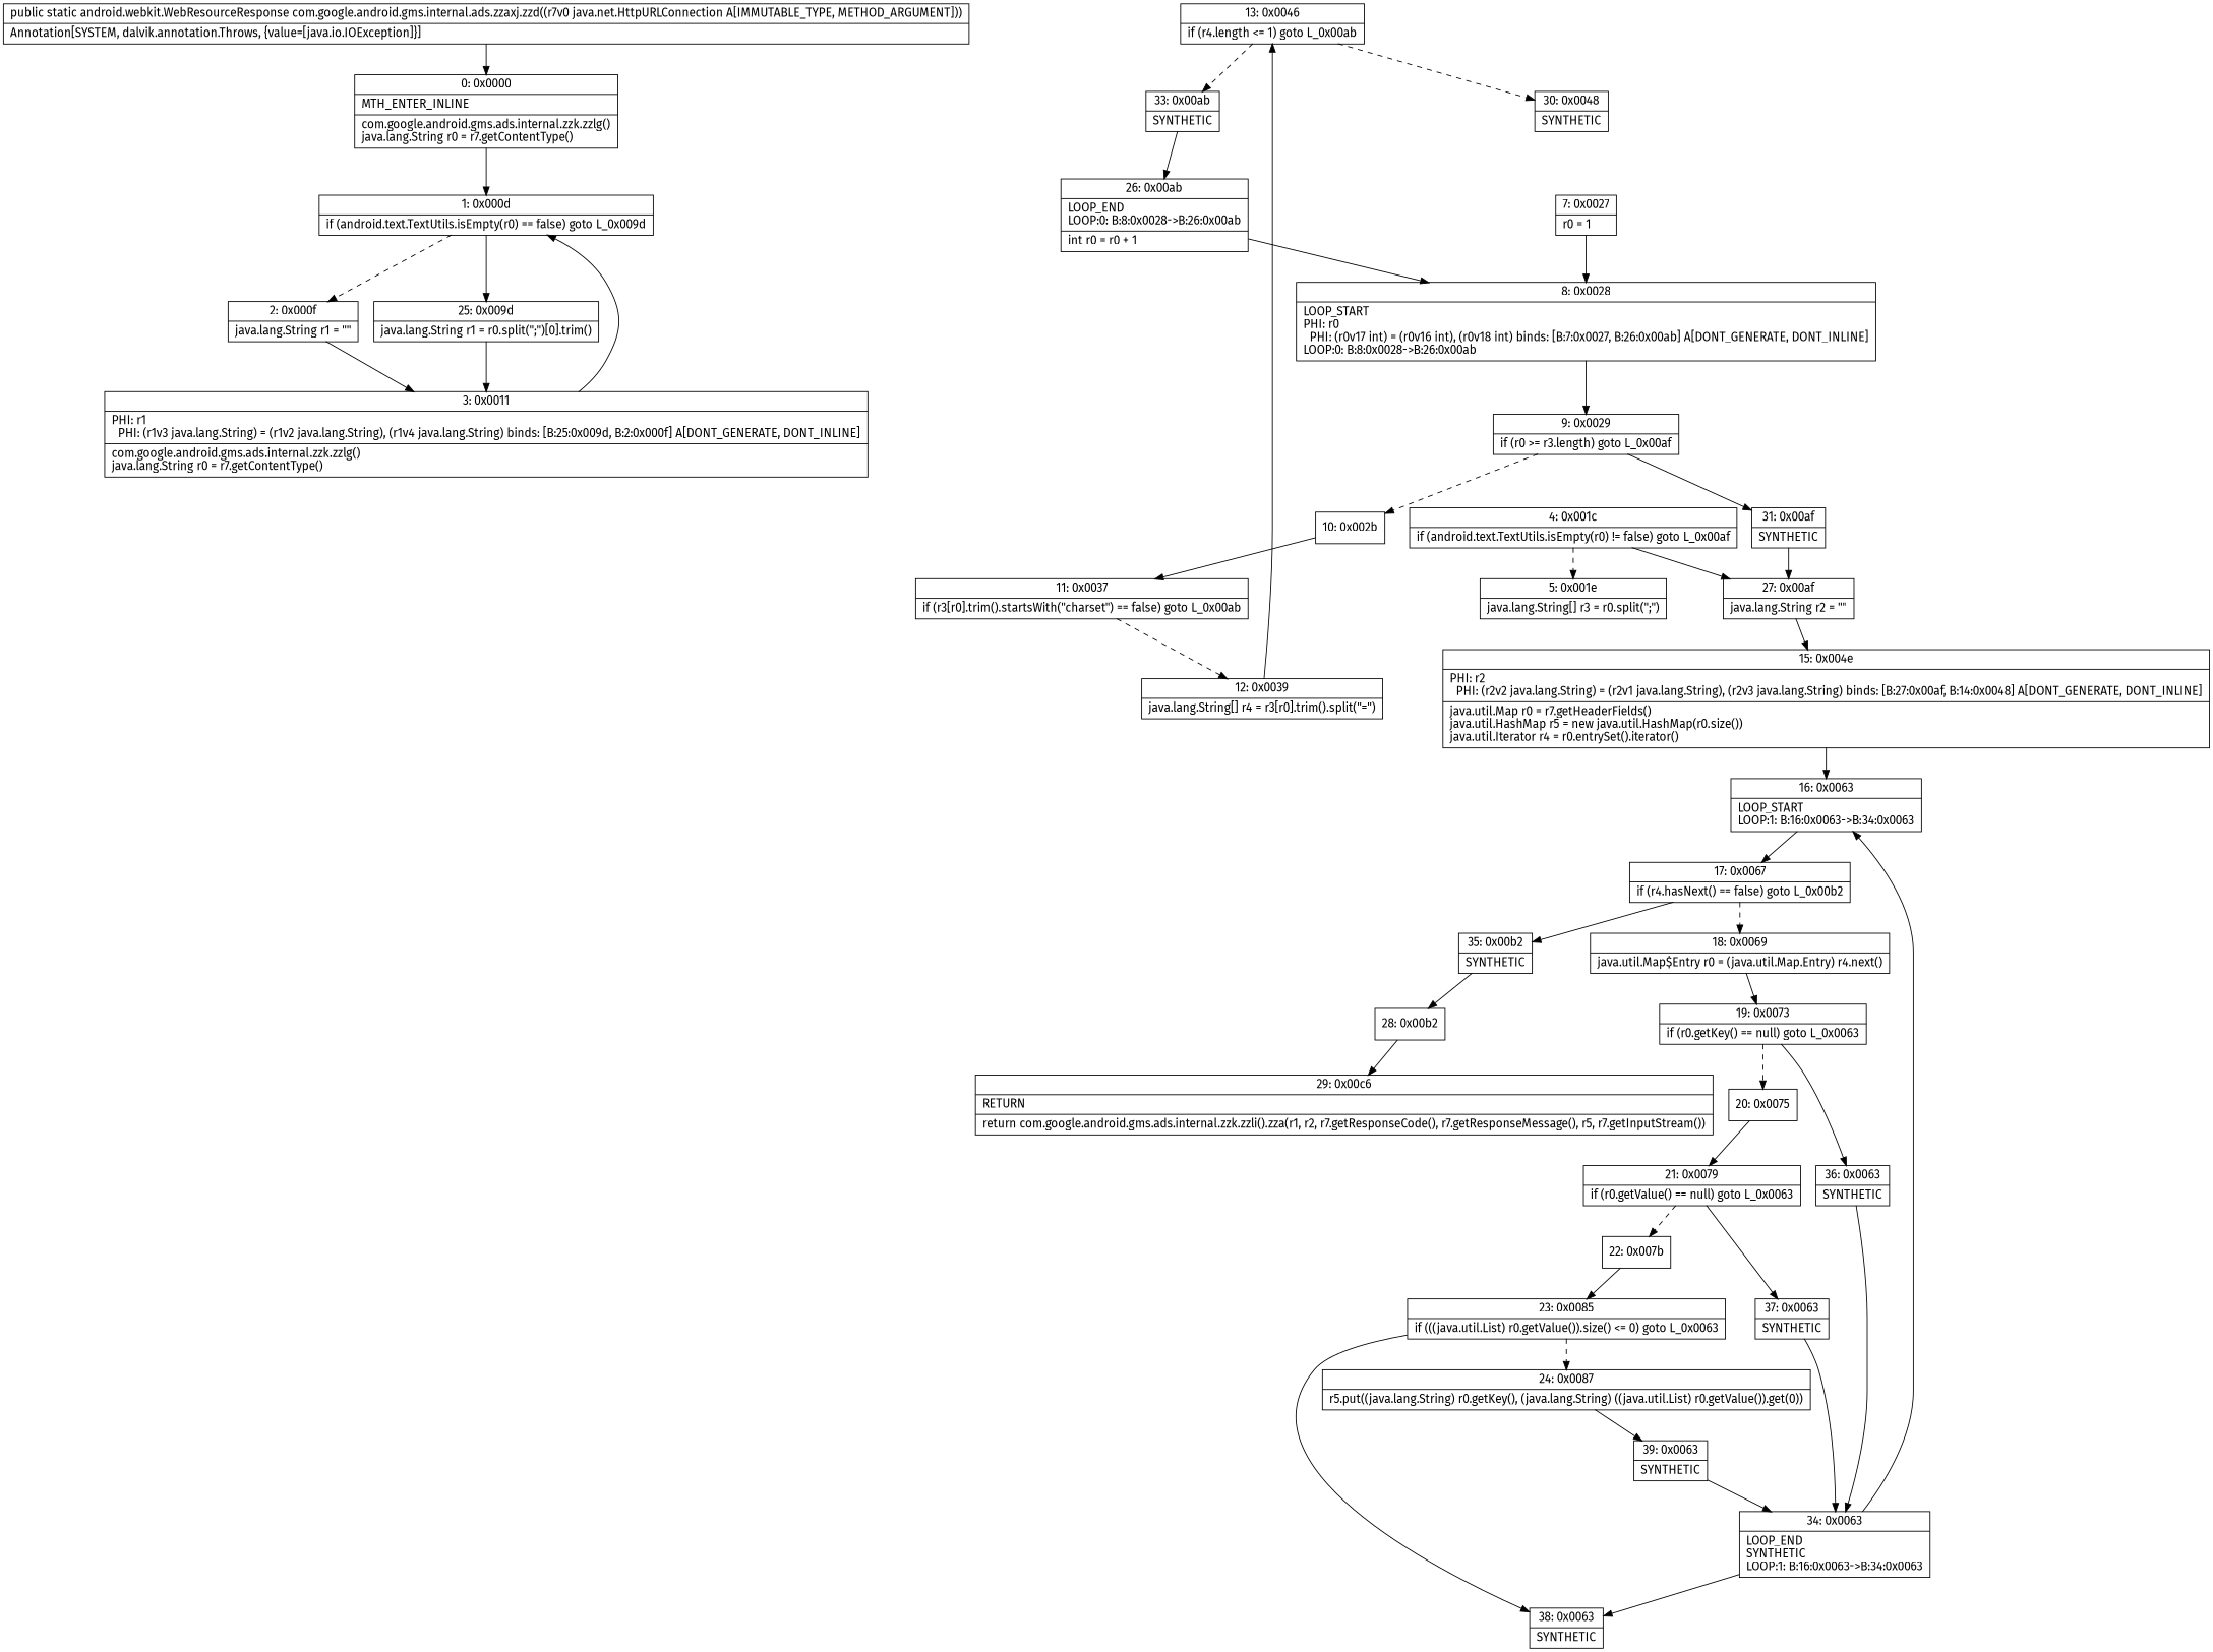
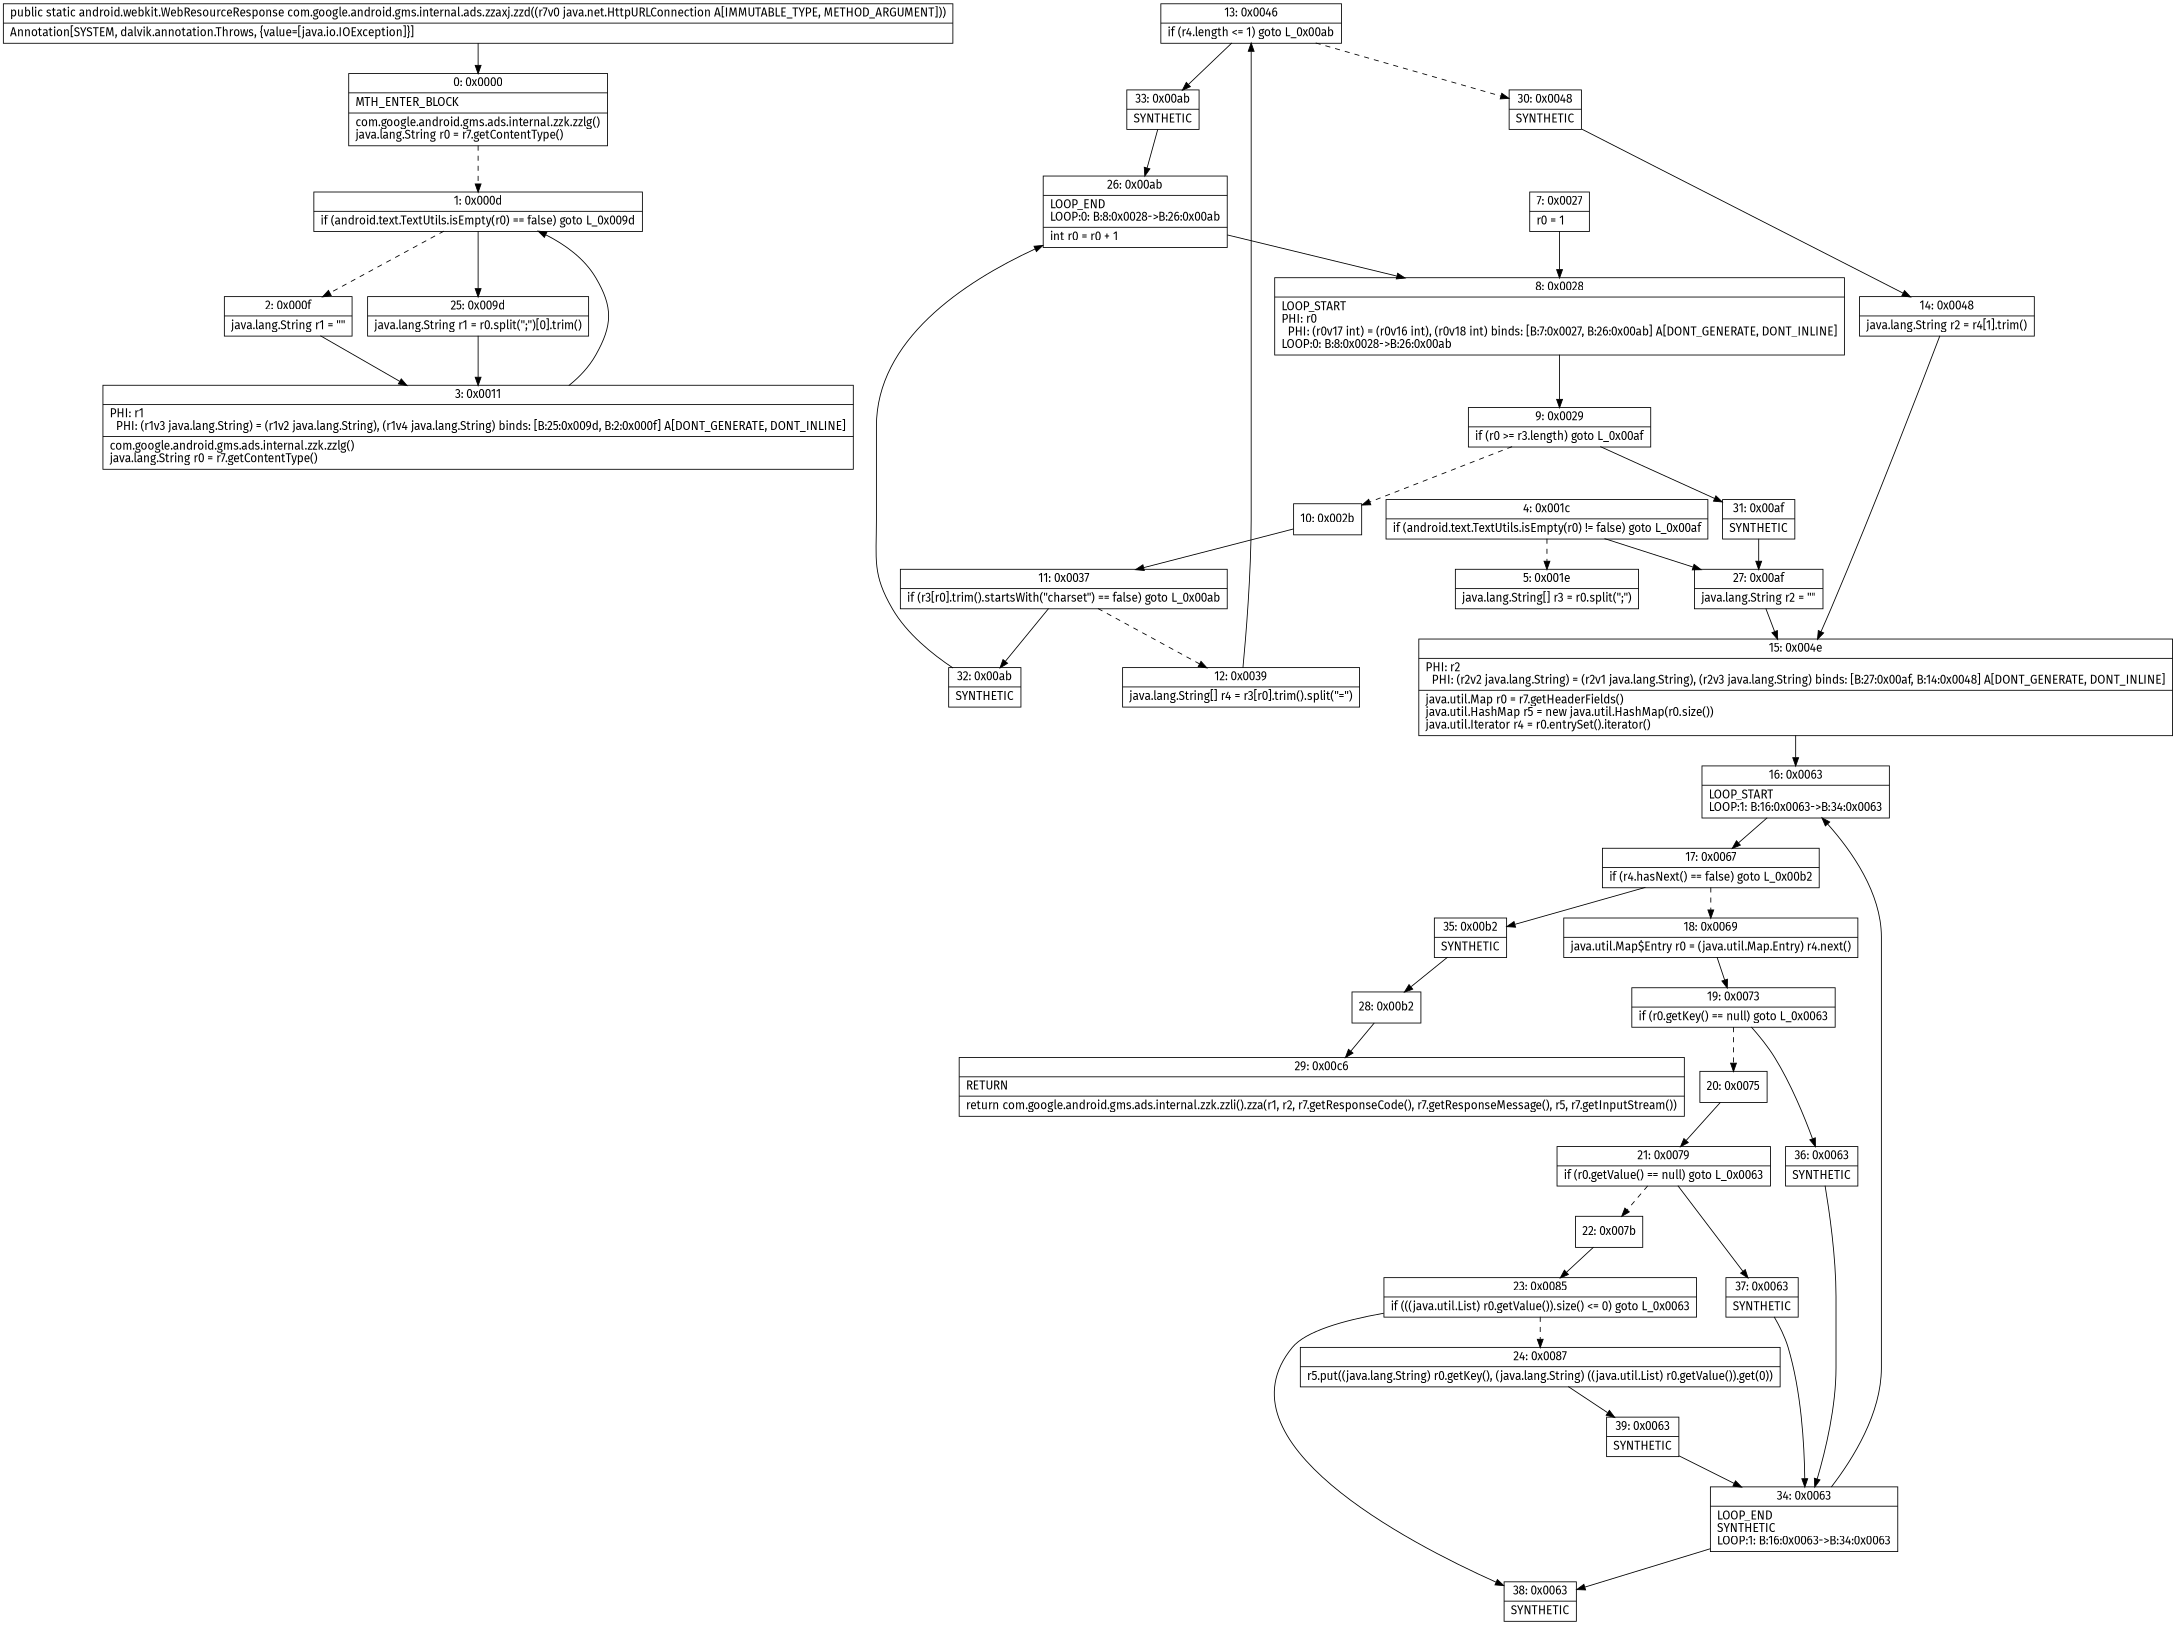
  digraph {
    fontname="Fira Sans"
    node [fontname="Fira Sans" shape=record]
    edge [fontname="Fira Sans"]
-   n1 [label="{0\:\ 0x0000|MTH_ENTER_INLINE\l|com.google.android.gms.ads.internal.zzk.zzlg()\ljava.lang.String r0 = r7.getContentType()\l}"]
+   n1 [label="{0\:\ 0x0000|MTH_ENTER_BLOCK\l|com.google.android.gms.ads.internal.zzk.zzlg()\ljava.lang.String r0 = r7.getContentType()\l}"]
    n2 [label="{1\:\ 0x000d|if (android.text.TextUtils.isEmpty(r0) == false) goto L_0x009d\l}"]
    n3 [label="{2\:\ 0x000f|java.lang.String r1 = \"\"\l}"]
    n4 [label="{25\:\ 0x009d|java.lang.String r1 = r0.split(\";\")[0].trim()\l}"]
    n5 [label="{3\:\ 0x0011|PHI: r1 \l  PHI: (r1v3 java.lang.String) = (r1v2 java.lang.String), (r1v4 java.lang.String) binds: [B:25:0x009d, B:2:0x000f] A[DONT_GENERATE, DONT_INLINE]\l|com.google.android.gms.ads.internal.zzk.zzlg()\ljava.lang.String r0 = r7.getContentType()\l}"]
    n6 [label="{4\:\ 0x001c|if (android.text.TextUtils.isEmpty(r0) != false) goto L_0x00af\l}"]
    n7 [label="{5\:\ 0x001e|java.lang.String[] r3 = r0.split(\";\")\l}"]
    n8 [label="{27\:\ 0x00af|java.lang.String r2 = \"\"\l}"]
    n9 [label="{15\:\ 0x004e|PHI: r2 \l  PHI: (r2v2 java.lang.String) = (r2v1 java.lang.String), (r2v3 java.lang.String) binds: [B:27:0x00af, B:14:0x0048] A[DONT_GENERATE, DONT_INLINE]\l|java.util.Map r0 = r7.getHeaderFields()\ljava.util.HashMap r5 = new java.util.HashMap(r0.size())\ljava.util.Iterator r4 = r0.entrySet().iterator()\l}"]
    n10 [label="{7\:\ 0x0027|r0 = 1\l}"]
    n11 [label="{8\:\ 0x0028|LOOP_START\lPHI: r0 \l  PHI: (r0v17 int) = (r0v16 int), (r0v18 int) binds: [B:7:0x0027, B:26:0x00ab] A[DONT_GENERATE, DONT_INLINE]\lLOOP:0: B:8:0x0028\-\>B:26:0x00ab\l}"]
    n12 [label="{9\:\ 0x0029|if (r0 \>= r3.length) goto L_0x00af\l}"]
    n13 [label="{10\:\ 0x002b}"]
    n14 [label="{31\:\ 0x00af|SYNTHETIC\l}"]
    n15 [label="{11\:\ 0x0037|if (r3[r0].trim().startsWith(\"charset\") == false) goto L_0x00ab\l}"]
    n16 [label="{12\:\ 0x0039|java.lang.String[] r4 = r3[r0].trim().split(\"=\")\l}"]
+   n17 [label="{32\:\ 0x00ab|SYNTHETIC\l}"]
    n18 [label="{13\:\ 0x0046|if (r4.length \<= 1) goto L_0x00ab\l}"]
    n19 [label="{26\:\ 0x00ab|LOOP_END\lLOOP:0: B:8:0x0028\-\>B:26:0x00ab\l|int r0 = r0 + 1\l}"]
    n20 [label="{30\:\ 0x0048|SYNTHETIC\l}"]
    n21 [label="{33\:\ 0x00ab|SYNTHETIC\l}"]
+   n22 [label="{14\:\ 0x0048|java.lang.String r2 = r4[1].trim()\l}"]
    n23 [label="{16\:\ 0x0063|LOOP_START\lLOOP:1: B:16:0x0063\-\>B:34:0x0063\l}"]
    n24 [label="{17\:\ 0x0067|if (r4.hasNext() == false) goto L_0x00b2\l}"]
    n25 [label="{18\:\ 0x0069|java.util.Map$Entry r0 = (java.util.Map.Entry) r4.next()\l}"]
    n26 [label="{35\:\ 0x00b2|SYNTHETIC\l}"]
    n27 [label="{19\:\ 0x0073|if (r0.getKey() == null) goto L_0x0063\l}"]
    n28 [label="{28\:\ 0x00b2}"]
    n29 [label="{20\:\ 0x0075}"]
    n30 [label="{36\:\ 0x0063|SYNTHETIC\l}"]
    n31 [label="{21\:\ 0x0079|if (r0.getValue() == null) goto L_0x0063\l}"]
    n32 [label="{34\:\ 0x0063|LOOP_END\lSYNTHETIC\lLOOP:1: B:16:0x0063\-\>B:34:0x0063\l}"]
    n33 [label="{22\:\ 0x007b}"]
    n34 [label="{37\:\ 0x0063|SYNTHETIC\l}"]
    n35 [label="{23\:\ 0x0085|if (((java.util.List) r0.getValue()).size() \<= 0) goto L_0x0063\l}"]
    n36 [label="{24\:\ 0x0087|r5.put((java.lang.String) r0.getKey(), (java.lang.String) ((java.util.List) r0.getValue()).get(0))\l}"]
    n37 [label="{38\:\ 0x0063|SYNTHETIC\l}"]
    n38 [label="{39\:\ 0x0063|SYNTHETIC\l}"]
    n39 [label="{29\:\ 0x00c6|RETURN\l|return com.google.android.gms.ads.internal.zzk.zzli().zza(r1, r2, r7.getResponseCode(), r7.getResponseMessage(), r5, r7.getInputStream())\l}"]
    n40 [label="{public static android.webkit.WebResourceResponse com.google.android.gms.internal.ads.zzaxj.zzd((r7v0 java.net.HttpURLConnection A[IMMUTABLE_TYPE, METHOD_ARGUMENT]))  | Annotation[SYSTEM, dalvik.annotation.Throws, \{value=[java.io.IOException]\}]\l}"]
-   n1 -> n2
+   n1 -> n2 [style=dashed]
    n2 -> n3 [style=dashed]
    n2 -> n4
    n3 -> n5
    n4 -> n5
    n5 -> n2
    n6 -> n7 [style=dashed]
    n6 -> n8
    n8 -> n9
    n9 -> n23
    n10 -> n11
    n11 -> n12
    n12 -> n13 [style=dashed]
    n12 -> n14
    n13 -> n15
    n14 -> n8
    n15 -> n16 [style=dashed]
+   n15 -> n17
    n16 -> n18
+   n17 -> n19
    n18 -> n20 [style=dashed]
-   n18 -> n21 [style=dashed]
+   n18 -> n21
    n19 -> n11
+   n20 -> n22
    n21 -> n19
+   n22 -> n9
    n23 -> n24
    n24 -> n25 [style=dashed]
    n24 -> n26
    n25 -> n27
    n26 -> n28
    n27 -> n29 [style=dashed]
    n27 -> n30
    n28 -> n39
    n29 -> n31
    n30 -> n32
    n31 -> n33 [style=dashed]
    n31 -> n34
    n32 -> n23
    n32 -> n37
    n33 -> n35
    n34 -> n32
    n35 -> n36 [style=dashed]
    n35 -> n37
    n36 -> n38
    n38 -> n32
    n40 -> n1
  }
